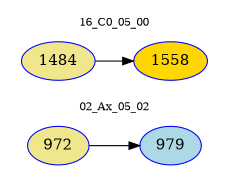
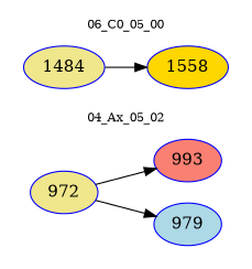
  digraph {
    rankdir=LR
    node [color=blue fillcolor=khaki style=filled]
    edge [color=black]
    n1 [label=972]
    n2 [fillcolor=lightblue label=979]
+   n3 [fillcolor=salmon label=993]
    n4 [label=1484]
    n5 [fillcolor=gold label=1558]
    subgraph cluster_1 {
      color=white
      fontsize=10
-     label="02_Ax_05_02"
+     label="04_Ax_05_02"
      n1
      n2
+     n3
    }
    subgraph cluster_2 {
      color=white
      fontsize=10
-     label="16_C0_05_00"
+     label="06_C0_05_00"
      n4
      n5
    }
    n1 -> n2
+   n1 -> n3
    n4 -> n5
  }
